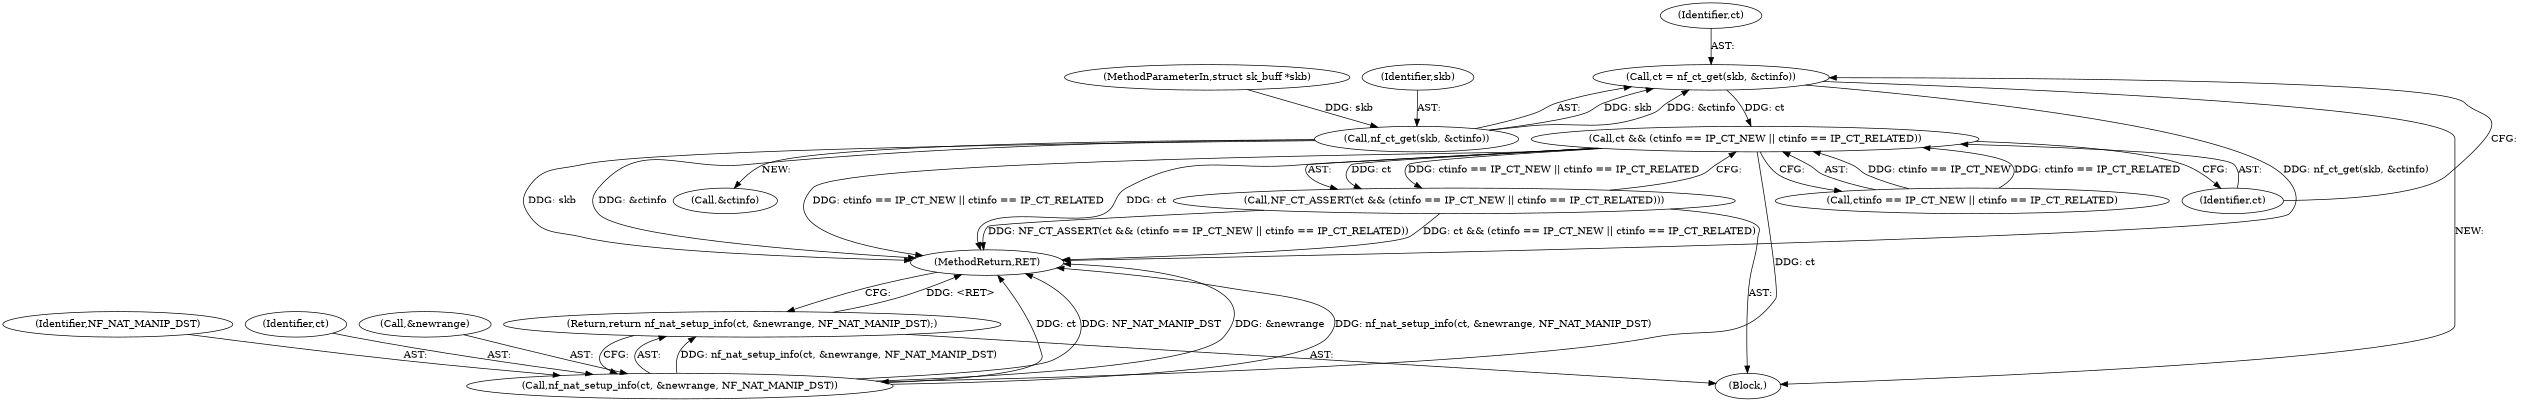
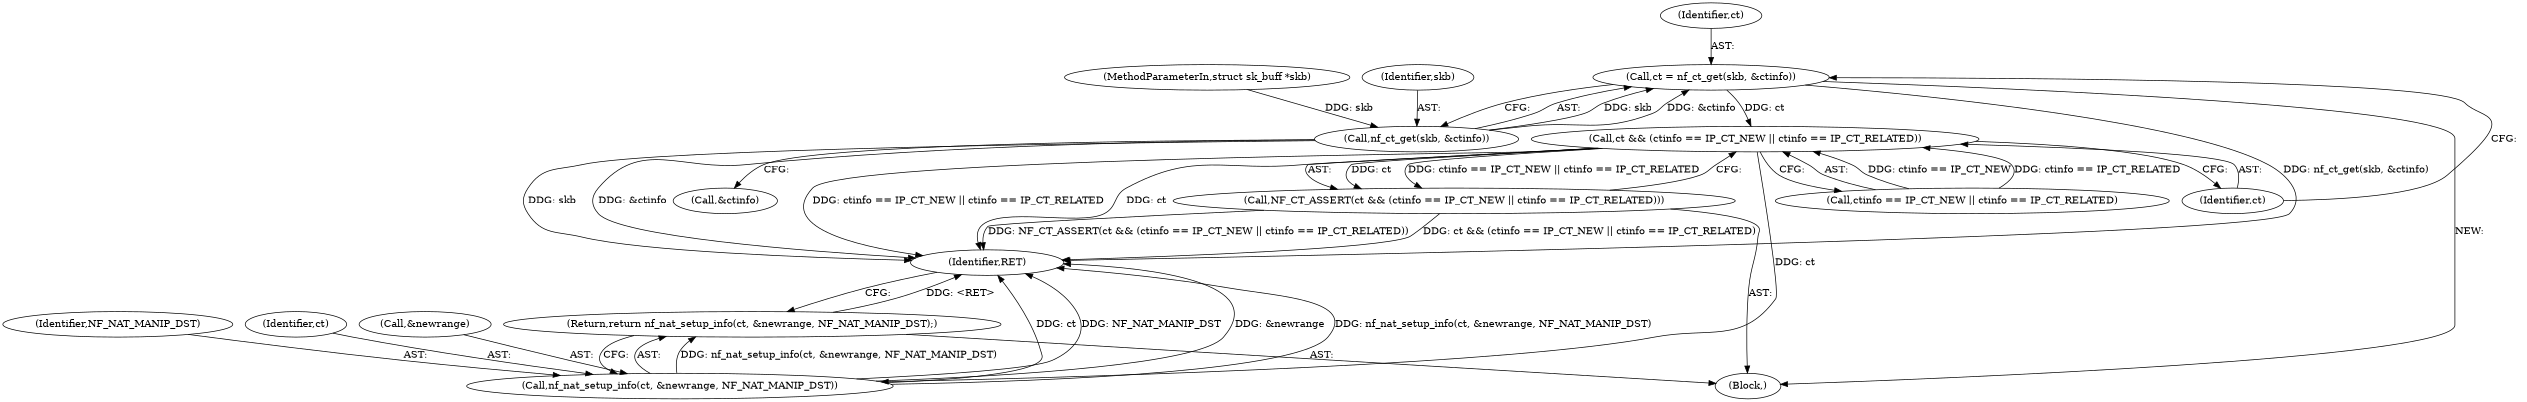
  digraph {
    n1 [label="(Call,ct = nf_ct_get(skb, &ctinfo))"]
    n2 [label="(Call,nf_ct_get(skb, &ctinfo))"]
    n3 [label="(Call,ct && (ctinfo == IP_CT_NEW || ctinfo == IP_CT_RELATED))"]
-   n4 [label="(MethodReturn,RET)"]
+   n4 [label="(Identifier,RET)"]
    n5 [label="(Block,)"]
    n6 [label="(Call,&ctinfo)"]
    n7 [label="(Call,NF_CT_ASSERT(ct && (ctinfo == IP_CT_NEW || ctinfo == IP_CT_RELATED)))"]
    n8 [label="(Call,nf_nat_setup_info(ct, &newrange, NF_NAT_MANIP_DST))"]
    n9 [label="(Call,ctinfo == IP_CT_NEW || ctinfo == IP_CT_RELATED)"]
    n10 [label="(Identifier,ct)"]
    n11 [label="(Return,return nf_nat_setup_info(ct, &newrange, NF_NAT_MANIP_DST);)"]
    n12 [label="(MethodParameterIn,struct sk_buff *skb)"]
    n13 [label="(Identifier,NF_NAT_MANIP_DST)"]
    n14 [label="(Identifier,skb)"]
    n15 [label="(Identifier,ct)"]
    n16 [label="(Call,&newrange)"]
    n17 [label="(Identifier,ct)"]
+   n1 -> n2 [label="CFG: "]
    n1 -> n3 [label="DDG: ct"]
    n1 -> n4 [label="DDG: nf_ct_get(skb, &ctinfo)"]
    n1 -> n5 [label="NEW: "]
    n2 -> n1 [label="AST: "]
    n2 -> n1 [label="DDG: skb"]
    n2 -> n1 [label="DDG: &ctinfo"]
    n2 -> n4 [label="DDG: skb"]
    n2 -> n4 [label="DDG: &ctinfo"]
-   n2 -> n6 [label="NEW: "]
+   n2 -> n6 [label="CFG: "]
    n3 -> n4 [label="DDG: ctinfo == IP_CT_NEW || ctinfo == IP_CT_RELATED"]
    n3 -> n4 [label="DDG: ct"]
    n3 -> n7 [label="AST: "]
    n3 -> n7 [label="DDG: ct"]
    n3 -> n7 [label="DDG: ctinfo == IP_CT_NEW || ctinfo == IP_CT_RELATED"]
    n3 -> n8 [label="DDG: ct"]
    n3 -> n9 [label="CFG: "]
    n3 -> n10 [label="CFG: "]
    n4 -> n11 [label="CFG: "]
    n7 -> n3 [label="CFG: "]
    n7 -> n4 [label="DDG: NF_CT_ASSERT(ct && (ctinfo == IP_CT_NEW || ctinfo == IP_CT_RELATED))"]
    n7 -> n4 [label="DDG: ct && (ctinfo == IP_CT_NEW || ctinfo == IP_CT_RELATED)"]
    n7 -> n5 [label="AST: "]
    n8 -> n4 [label="DDG: ct"]
    n8 -> n4 [label="DDG: NF_NAT_MANIP_DST"]
    n8 -> n4 [label="DDG: &newrange"]
    n8 -> n4 [label="DDG: nf_nat_setup_info(ct, &newrange, NF_NAT_MANIP_DST)"]
    n8 -> n11 [label="AST: "]
    n8 -> n11 [label="DDG: nf_nat_setup_info(ct, &newrange, NF_NAT_MANIP_DST)"]
    n9 -> n3 [label="AST: "]
    n9 -> n3 [label="DDG: ctinfo == IP_CT_NEW"]
    n9 -> n3 [label="DDG: ctinfo == IP_CT_RELATED"]
    n10 -> n1 [label="CFG: "]
    n10 -> n3 [label="AST: "]
    n11 -> n4 [label="DDG: <RET>"]
    n11 -> n5 [label="AST: "]
    n11 -> n8 [label="CFG: "]
    n12 -> n2 [label="DDG: skb"]
    n13 -> n8 [label="AST: "]
    n14 -> n2 [label="AST: "]
    n15 -> n8 [label="AST: "]
    n16 -> n8 [label="AST: "]
    n17 -> n1 [label="AST: "]
  }
